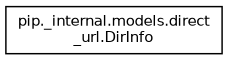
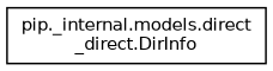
  digraph {
    rankdir=LR
-   n1 [color=black fillcolor=white fontname=Helvetica fontsize=10 height=0.2 label="pip._internal.models.direct\l_url.DirInfo" shape=record style=filled width=0.4]
+   n1 [color=black fillcolor=white fontname=Helvetica fontsize=10 height=0.2 label="pip._internal.models.direct\l_direct.DirInfo" shape=record style=filled width=0.4]
  }
